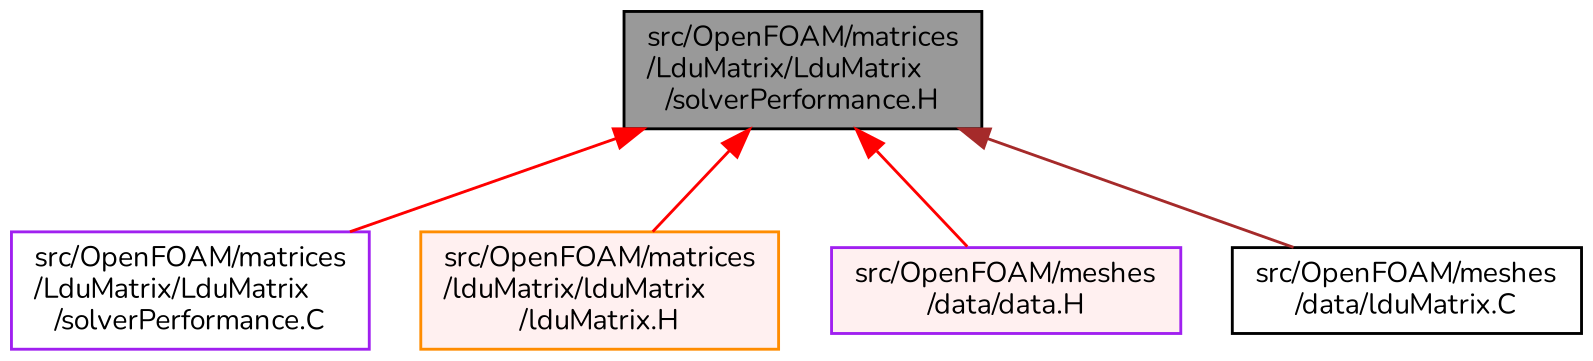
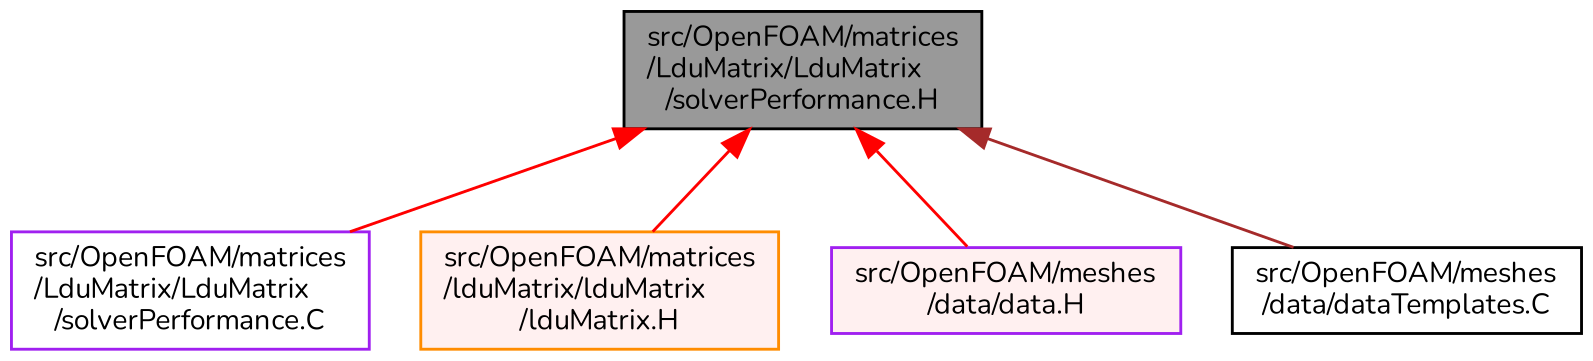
  digraph {
    fontname=Nunito
    node [color=black fillcolor=white fontname=Nunito fontsize=10 shape=box style=filled]
    edge [color=red dir=back fontname=Nunito fontsize=10 labelfontname=Helvetica labelfontsize=10 style=solid]
    n1 [fillcolor=grey60 fontcolor=black height=0.2 label="src/OpenFOAM/matrices\l/LduMatrix/LduMatrix\l/solverPerformance.H" width=0.4]
    n2 [color=purple height=0.2 label="src/OpenFOAM/matrices\l/LduMatrix/LduMatrix\l/solverPerformance.C" width=0.4]
    n3 [color=darkorange fillcolor="#FFF0F0" height=0.2 label="src/OpenFOAM/matrices\l/lduMatrix/lduMatrix\l/lduMatrix.H" width=0.4]
    n4 [color=purple fillcolor="#FFF0F0" height=0.2 label="src/OpenFOAM/meshes\l/data/data.H" width=0.4]
-   n5 [height=0.2 label="src/OpenFOAM/meshes\l/data/lduMatrix.C" width=0.4]
+   n5 [height=0.2 label="src/OpenFOAM/meshes\l/data/dataTemplates.C" width=0.4]
    n1 -> n2
    n1 -> n3
    n1 -> n4
    n1 -> n5 [color=brown]
  }
